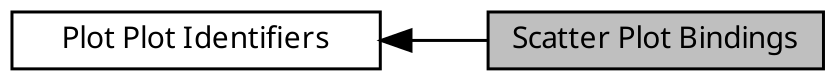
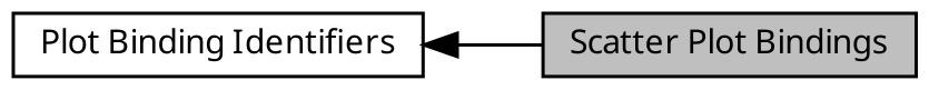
  digraph {
    rankdir=LR
    node [color=black fontname="Lucinda Grande" fontsize=10 shape=box]
-   n1 [height=0.2 label="Plot Plot Identifiers" width=0.4]
+   n1 [height=0.2 label="Plot Binding Identifiers" width=0.4]
    n2 [fillcolor=grey75 fontcolor=black height=0.2 label="Scatter Plot Bindings" style=filled width=0.4]
    n1 -> n2 [dir=back fontname="Lucinda Grande" fontsize=10 labelfontname="Lucinda Grande" labelfontsize=10 shape=plaintext style=solid]
  }
